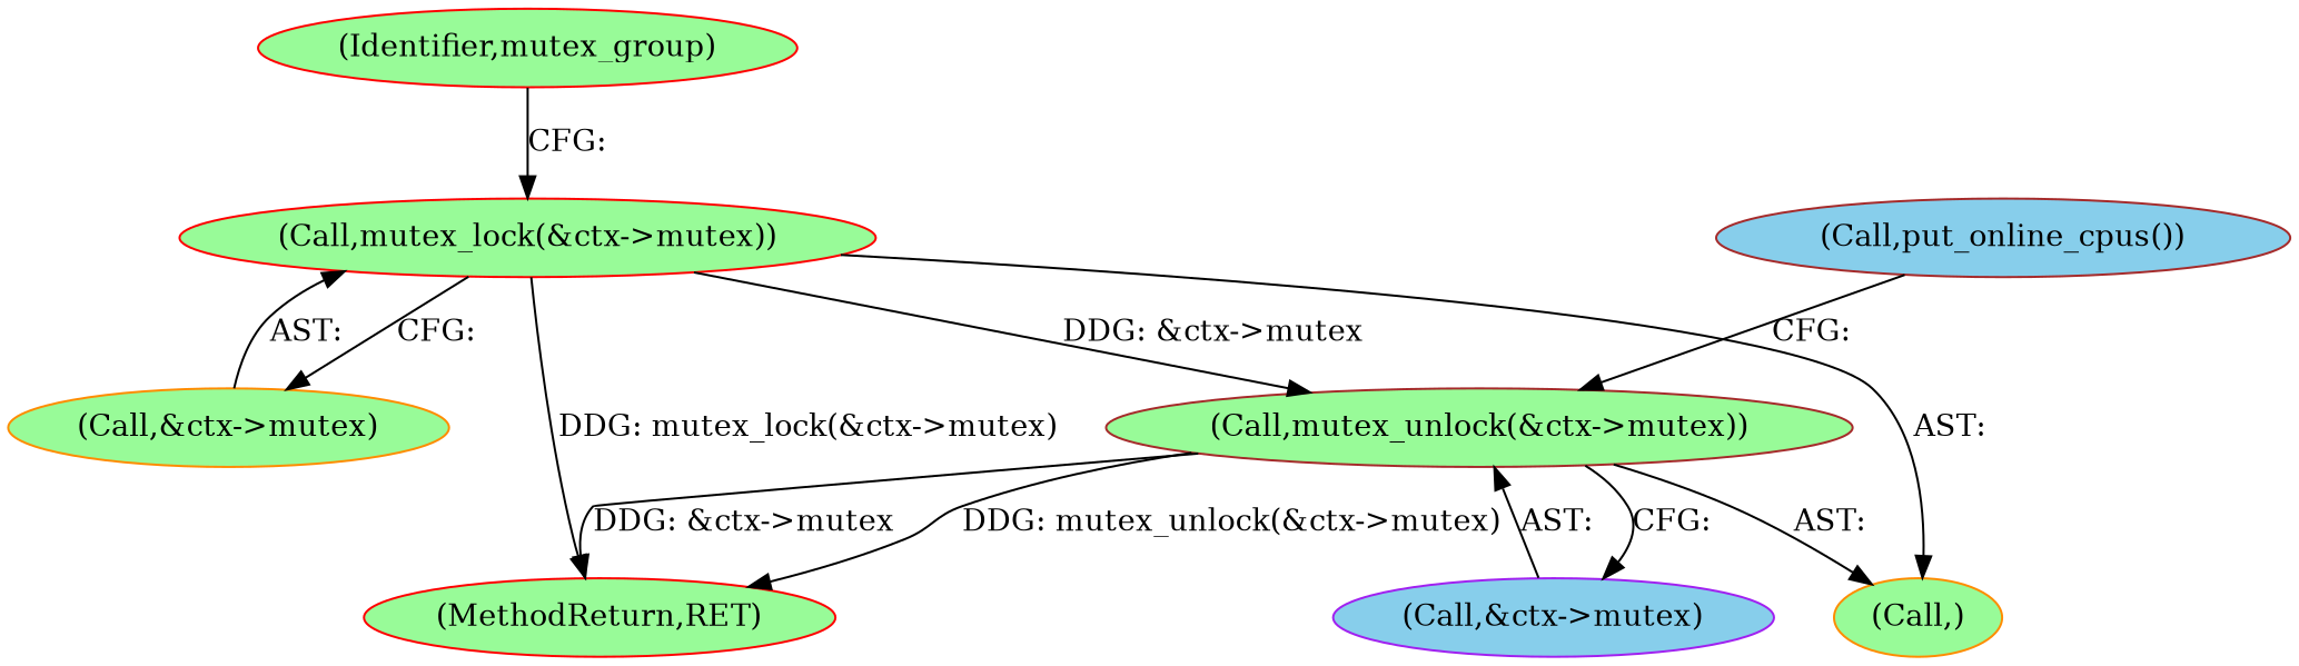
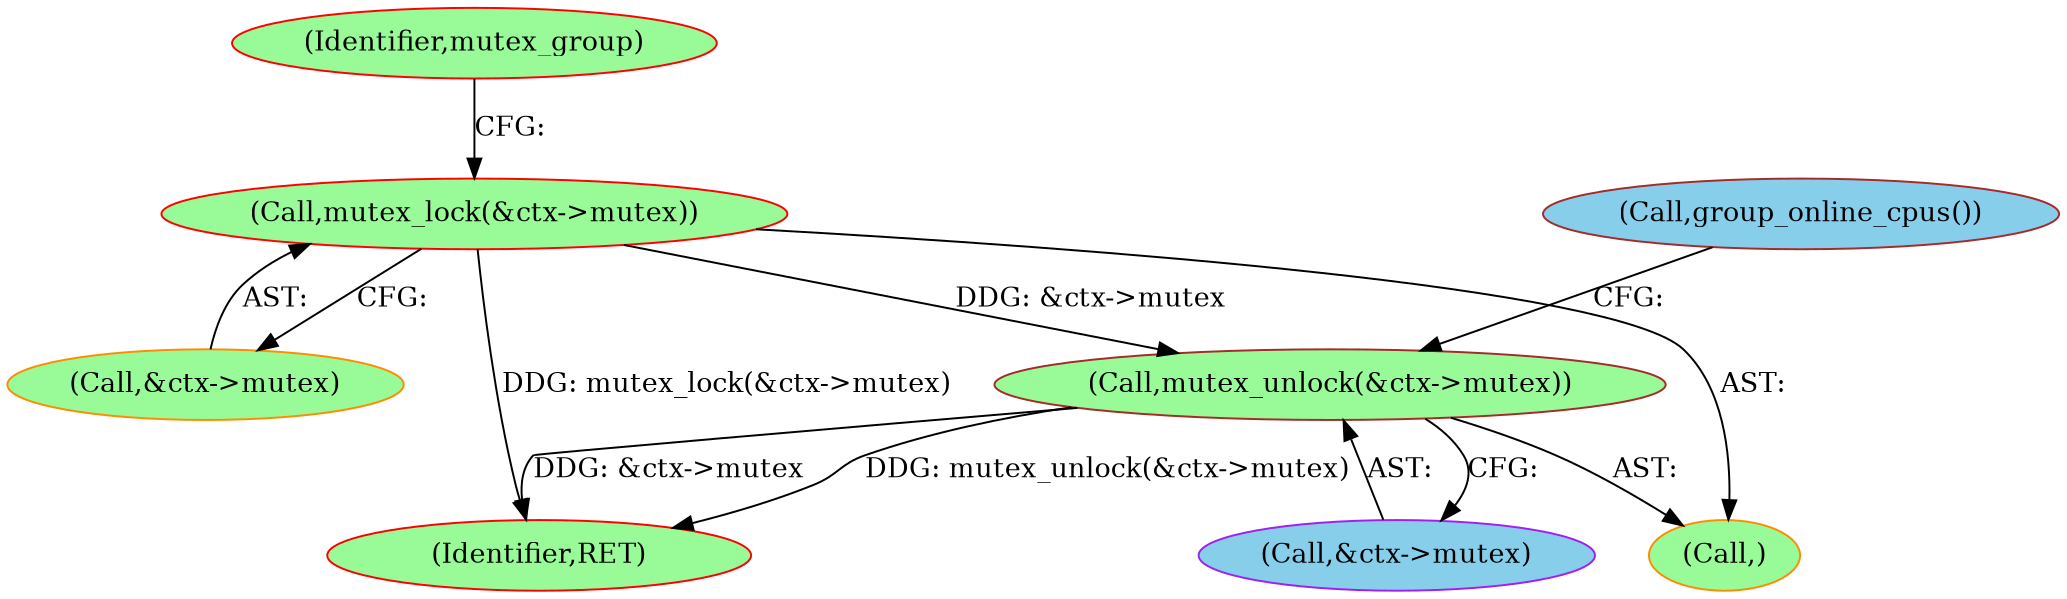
  digraph {
    node [color=red fillcolor=palegreen style=filled]
    n1 [label="(Call,mutex_lock(&ctx->mutex))"]
    n2 [color=brown label="(Call,mutex_unlock(&ctx->mutex))"]
    n3 [color=darkorange label="(Call,)"]
    n4 [color=darkorange label="(Call,&ctx->mutex)"]
-   n5 [label="(MethodReturn,RET)"]
+   n5 [label="(Identifier,RET)"]
    n6 [color=purple fillcolor=skyblue label="(Call,&ctx->mutex)"]
-   n7 [color=brown fillcolor=skyblue label="(Call,put_online_cpus())"]
+   n7 [color=brown fillcolor=skyblue label="(Call,group_online_cpus())"]
    n8 [label="(Identifier,mutex_group)"]
    n1 -> n2 [label="DDG: &ctx->mutex"]
    n1 -> n3 [label="AST: "]
    n1 -> n4 [label="CFG: "]
    n1 -> n5 [label="DDG: mutex_lock(&ctx->mutex)"]
    n2 -> n3 [label="AST: "]
    n2 -> n5 [label="DDG: mutex_unlock(&ctx->mutex)"]
    n2 -> n5 [label="DDG: &ctx->mutex"]
    n2 -> n6 [label="CFG: "]
    n4 -> n1 [label="AST: "]
    n6 -> n2 [label="AST: "]
    n7 -> n2 [label="CFG: "]
    n8 -> n1 [label="CFG: "]
  }
